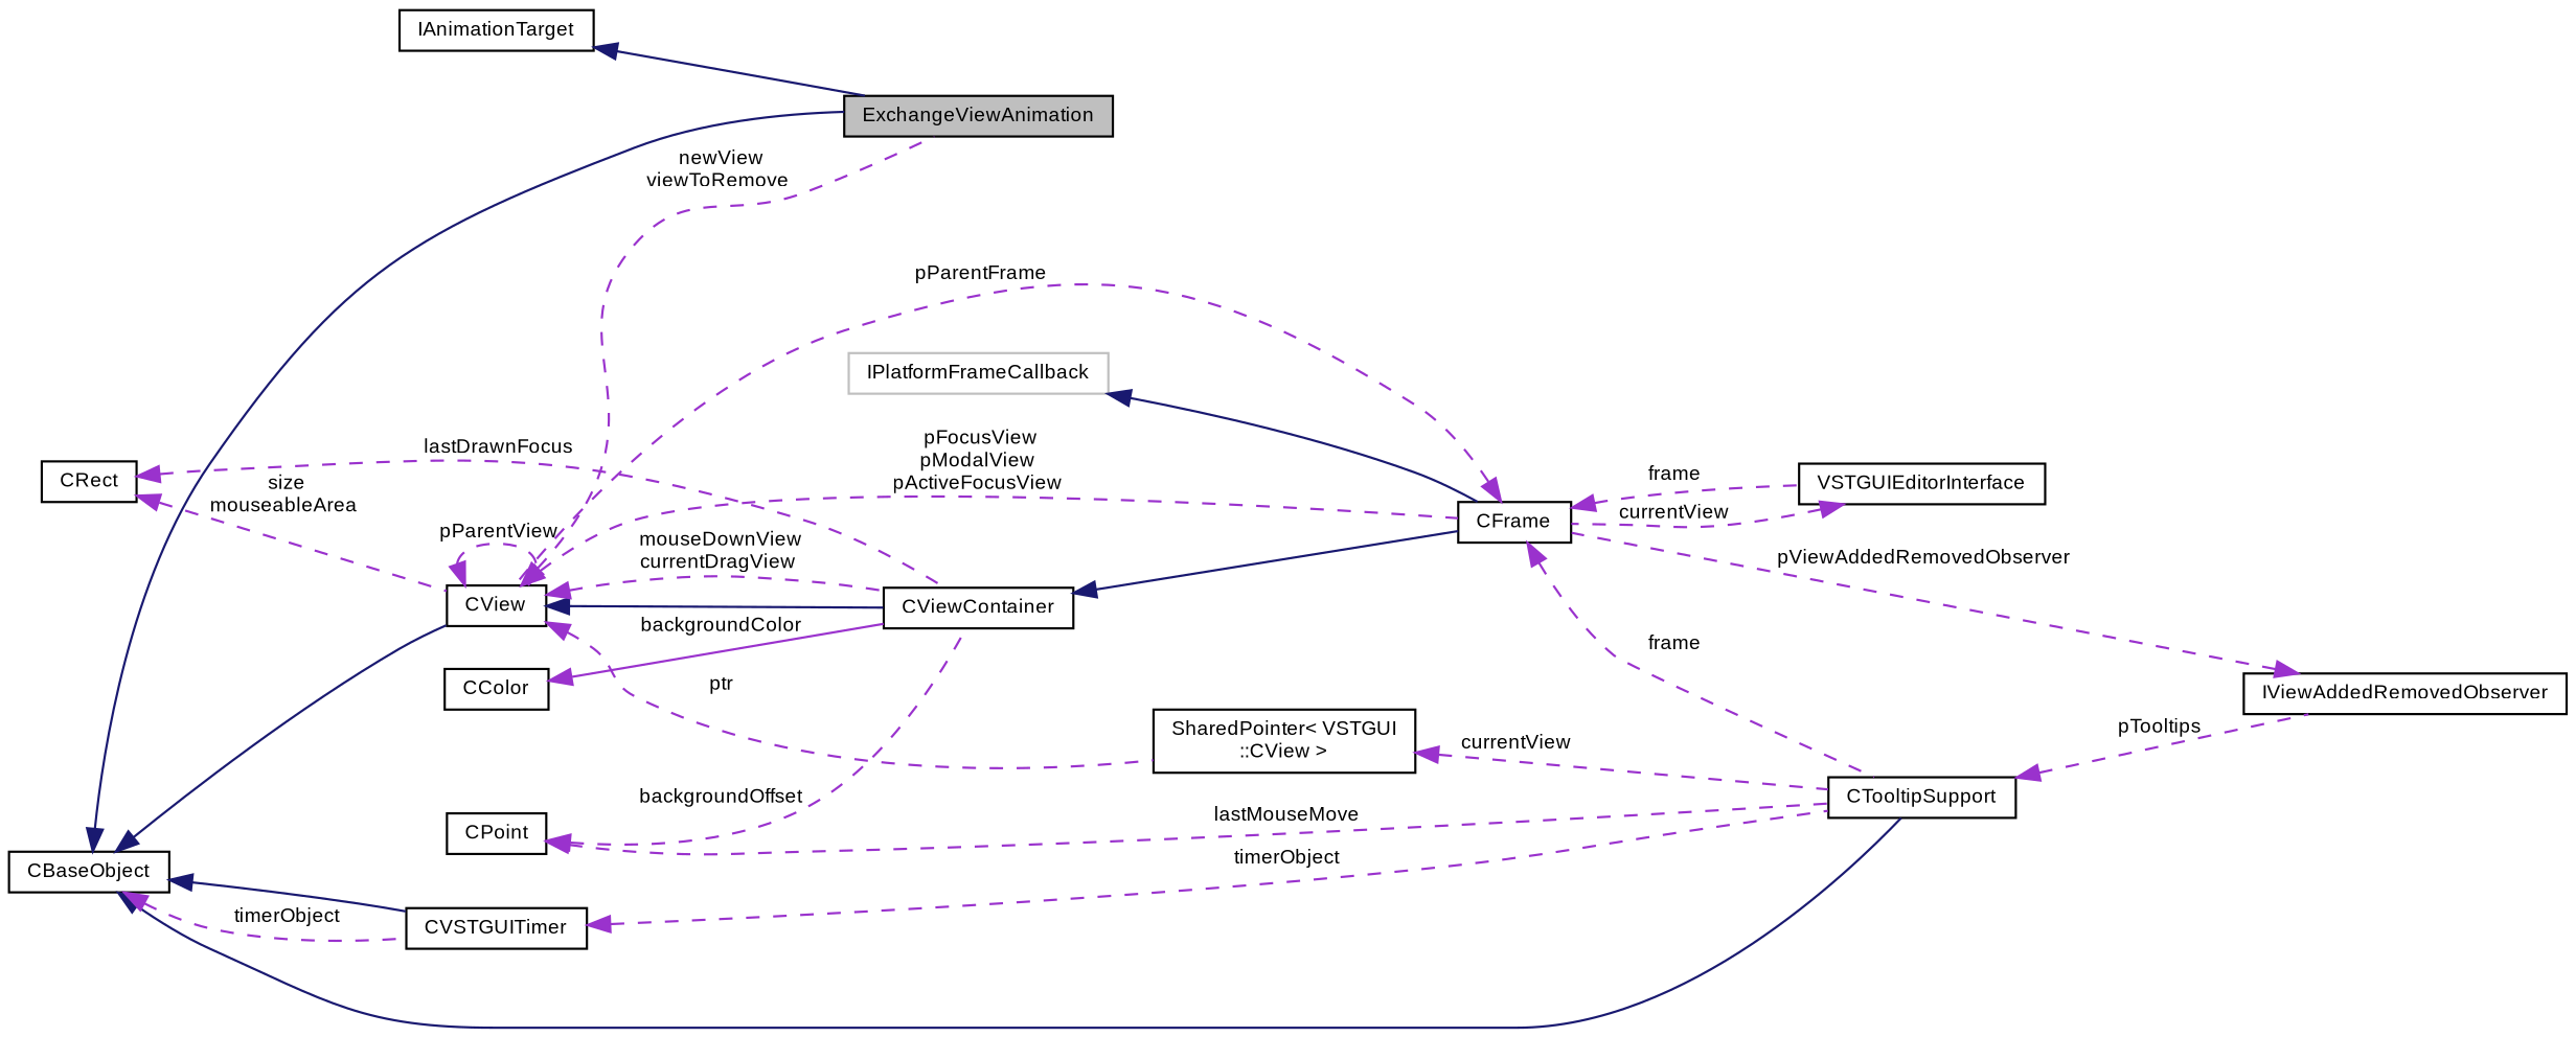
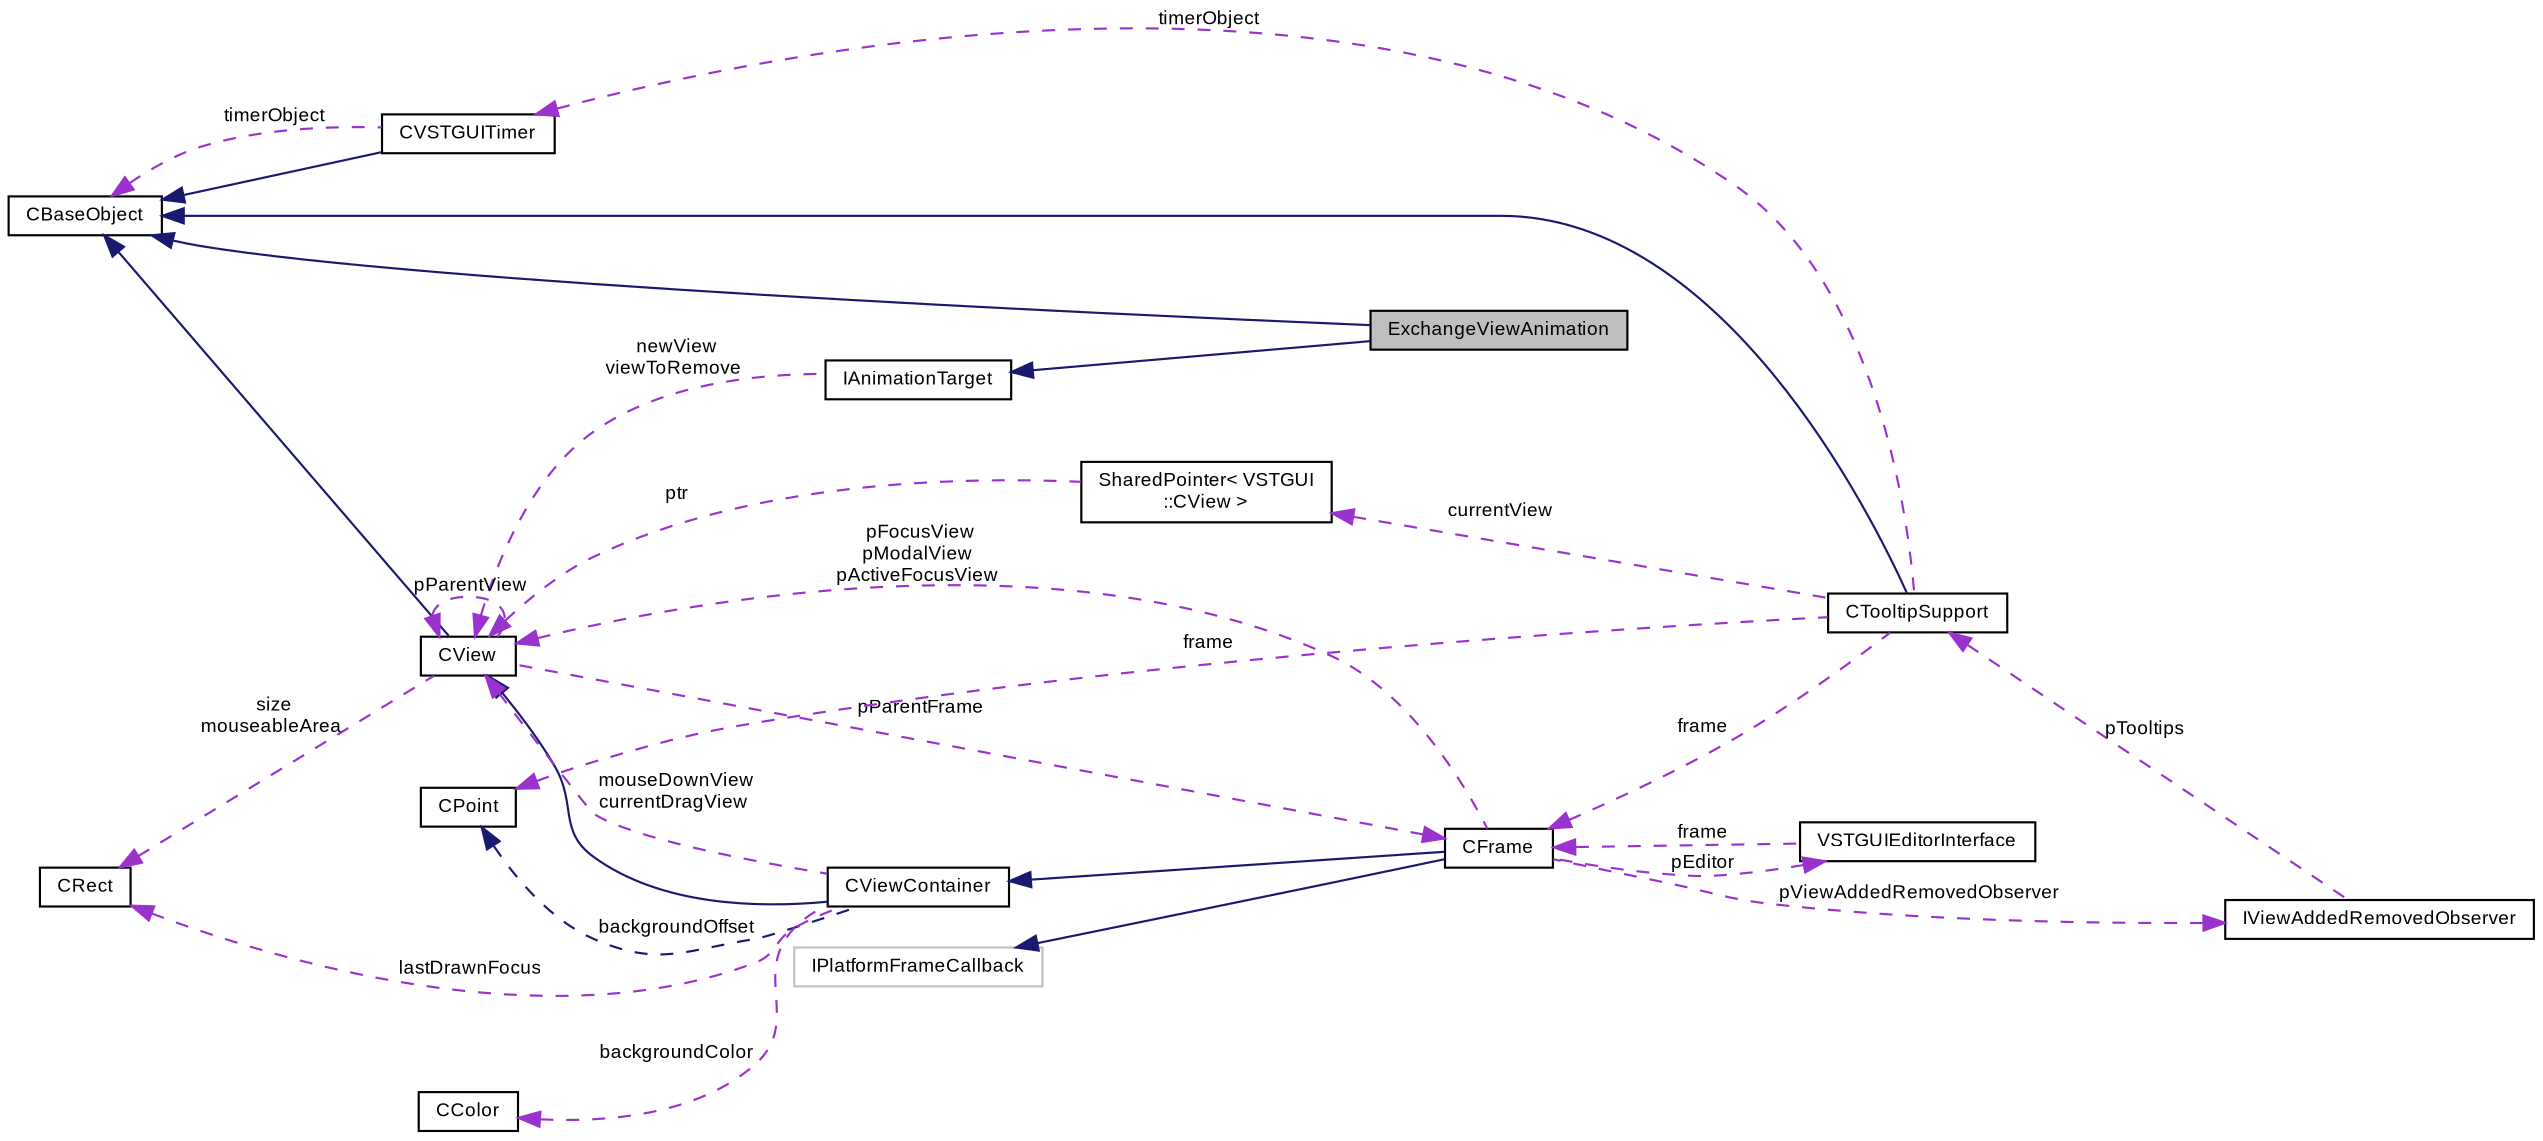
  digraph {
    rankdir=LR
    node [color=black fontname=Arial fontsize=9 shape=record]
    edge [color=darkorchid3 dir=back fontname=Arial fontsize=9 labelfontname=Arial labelfontsize=9 style=dashed]
    n1 [fillcolor=grey75 fontcolor=black height=0.2 label=ExchangeViewAnimation style=filled width=0.4]
    n2 [height=0.2 label=IAnimationTarget width=0.4]
    n3 [height=0.2 label=CBaseObject width=0.4]
    n4 [height=0.2 label=CView width=0.4]
    n5 [height=0.2 label=CTooltipSupport width=0.4]
    n6 [height=0.2 label=CVSTGUITimer width=0.4]
    n7 [height=0.2 label=CFrame width=0.4]
    n8 [height=0.2 label=CViewContainer width=0.4]
    n9 [height=0.2 label="SharedPointer\< VSTGUI\l::CView \>" width=0.4]
    n10 [height=0.2 label=IViewAddedRemovedObserver width=0.4]
    n11 [height=0.2 label=VSTGUIEditorInterface width=0.4]
    n12 [height=0.2 label=CPoint width=0.4]
    n13 [height=0.2 label=CColor width=0.4]
    n14 [height=0.2 label=CRect width=0.4]
    n15 [color=grey75 height=0.2 label=IPlatformFrameCallback width=0.4]
    n2 -> n1 [color=midnightblue style=solid]
    n3 -> n1 [color=midnightblue style=solid]
    n3 -> n4 [color=midnightblue style=solid]
    n3 -> n5 [color=midnightblue style=solid]
    n3 -> n6 [color=midnightblue style=solid]
    n3 -> n6 [label=" timerObject"]
-   n4 -> n1 [label=" newView\nviewToRemove"]
+   n4 -> n2 [label=" newView\nviewToRemove"]
    n4 -> n4 [label=" pParentView"]
    n4 -> n7 [label=" pFocusView\npModalView\npActiveFocusView"]
    n4 -> n8 [color=midnightblue style=solid]
    n4 -> n8 [label=" mouseDownView\ncurrentDragView"]
    n4 -> n9 [label=" ptr"]
    n5 -> n10 [label=" pTooltips"]
    n6 -> n5 [label=" timerObject"]
    n7 -> n4 [label=" pParentFrame"]
    n7 -> n5 [label=" frame"]
    n7 -> n11 [label=" frame"]
    n8 -> n7 [color=midnightblue style=solid]
    n9 -> n5 [label=" currentView"]
    n10 -> n7 [label=" pViewAddedRemovedObserver"]
-   n11 -> n7 [label=" currentView"]
-   n12 -> n5 [label=" lastMouseMove"]
-   n12 -> n8 [label=" backgroundOffset"]
-   n13 -> n8 [label=" backgroundColor" style=solid]
+   n11 -> n7 [label=" pEditor"]
+   n12 -> n5 [label=" frame"]
+   n12 -> n8 [color=midnightblue label=" backgroundOffset"]
+   n13 -> n8 [label=" backgroundColor"]
    n14 -> n4 [label=" size\nmouseableArea"]
    n14 -> n8 [label=" lastDrawnFocus"]
    n15 -> n7 [color=midnightblue style=solid]
  }
